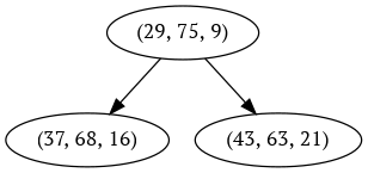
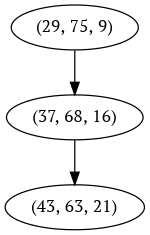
  digraph {
    fontname="PT Serif"
    node [fontname="PT Serif"]
    edge [fontname="PT Serif"]
    "(29, 75, 9)"
    "(37, 68, 16)"
    "(43, 63, 21)"
    "(29, 75, 9)" -> "(37, 68, 16)"
-   "(29, 75, 9)" -> "(43, 63, 21)"
+   "(37, 68, 16)" -> "(43, 63, 21)"
  }
